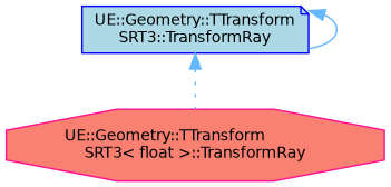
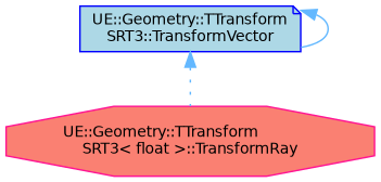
  digraph {
    rankdir=TB
    node [fontname=Helvetica fontsize=10 style=filled]
    edge [color=steelblue1 dir=back fontname=Helvetica fontsize=10 labelfontname=Helvetica labelfontsize=10]
-   n1 [color=blue fillcolor=lightblue fontcolor=black height=0.2 label="UE::Geometry::TTransform\lSRT3::TransformRay" shape=note width=0.4]
+   n1 [color=blue fillcolor=lightblue fontcolor=black height=0.2 label="UE::Geometry::TTransform\lSRT3::TransformVector" shape=note width=0.4]
    n2 [color=deeppink fillcolor=salmon height=0.2 label="UE::Geometry::TTransform\lSRT3\< float \>::TransformRay" shape=octagon width=0.4]
    n1 -> n1 [style=solid]
    n1 -> n2 [style=dotted]
  }
